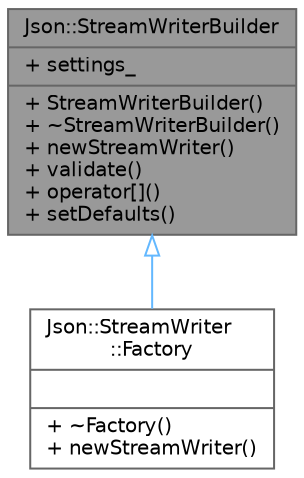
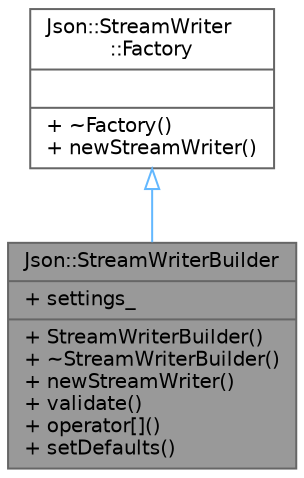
  digraph {
    node [color=gray40 fontname=Helvetica fontsize=10 shape=record style=filled]
    n1 [fillcolor=grey60 fontcolor=black height=0.2 label="{Json::StreamWriterBuilder\n|+ settings_\l|+ StreamWriterBuilder()\l+ ~StreamWriterBuilder()\l+ newStreamWriter()\l+ validate()\l+ operator[]()\l+ setDefaults()\l}" width=0.4]
    n2 [fillcolor=white height=0.2 label="{Json::StreamWriter\l::Factory\n||+ ~Factory()\l+ newStreamWriter()\l}" width=0.4]
-   n1 -> n2 [arrowtail=onormal color=steelblue1 dir=back fontname=Helvetica fontsize=10 labelfontname=Helvetica labelfontsize=10 style=solid]
+   n2 -> n1 [arrowtail=onormal color=steelblue1 dir=back fontname=Helvetica fontsize=10 labelfontname=Helvetica labelfontsize=10 style=solid]
  }
